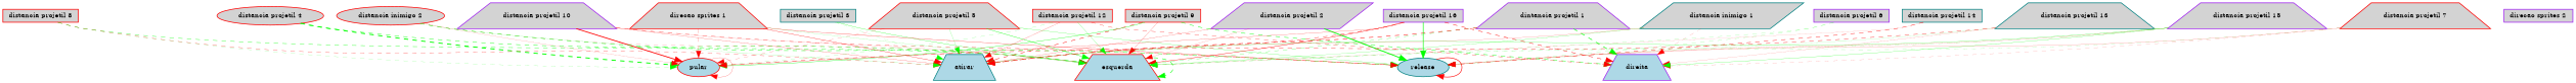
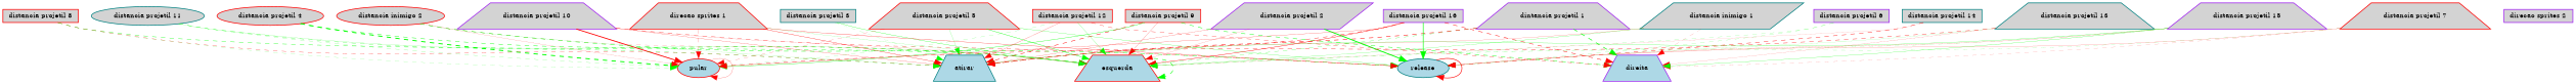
  digraph {
    node [color=red fillcolor=lightgray fontsize=9 shape=trapezium style=filled]
    edge [color=red style=solid]
    "dintancia projetil 1" [color=purple height=0.2 width=0.2]
    esquerda [fillcolor=lightblue height=0.2 width=0.2]
    direita [color=purple fillcolor=lightblue height=0.2 width=0.2]
    atirar [color=teal fillcolor=lightblue height=0.2 width=0.2]
    "distancia projetil 2" [color=purple height=0.2 shape=parallelogram width=0.2]
    release [color=teal fillcolor=lightblue height=0.2 shape=ellipse width=0.2]
    "distancia projetil 3" [color=teal height=0.2 shape=box width=0.2]
    "distancia projetil 4" [height=0.2 shape=ellipse width=0.2]
    pular [fillcolor=lightblue height=0.2 shape=ellipse width=0.2]
    "distancia projetil 5" [height=0.2 width=0.2]
    "distancia projetil 6" [color=purple height=0.2 shape=box width=0.2]
    "distancia projetil 7" [height=0.2 width=0.2]
    "distancia projetil 8" [height=0.2 shape=box width=0.2]
    "distancia projetil 9" [height=0.2 shape=box width=0.2]
    "distancia projetil 10" [color=purple height=0.2 width=0.2]
+   "distancia projetil 11" [color=teal height=0.2 shape=ellipse width=0.2]
    "distancia projetil 12" [height=0.2 shape=box width=0.2]
    "distancia projetil 13" [color=teal height=0.2 width=0.2]
    "distancia projetil 14" [color=teal height=0.2 shape=box width=0.2]
    "distancia projetil 15" [color=purple height=0.2 width=0.2]
    "distancia projetil 16" [color=purple height=0.2 shape=box width=0.2]
    "distancia inimigo 1" [color=teal height=0.2 shape=parallelogram width=0.2]
    "distancia inimigo 2" [height=0.2 shape=ellipse width=0.2]
    "direcao sprites 1" [height=0.2 width=0.2]
    "direcao sprites 2" [color=purple height=0.2 shape=box width=0.2]
    "dintancia projetil 1" -> esquerda [color=green penwidth=0.315105141578 style=dashed]
    "dintancia projetil 1" -> direita [color=green penwidth=0.818427959549 style=dashed]
    "dintancia projetil 1" -> atirar [penwidth=0.697490442056 style=dashed]
    esquerda -> esquerda [color=green penwidth=0.725051136984 style=dashed]
    "distancia projetil 2" -> esquerda [penwidth=0.152892335681]
    "distancia projetil 2" -> atirar [penwidth=0.232795272758]
    "distancia projetil 2" -> release [color=green penwidth=1.21277681308]
    release -> release [penwidth=0.806140185958]
    "distancia projetil 3" -> esquerda [color=green penwidth=0.363613854956]
    "distancia projetil 3" -> atirar [color=green penwidth=0.148733499481 style=dashed]
    "distancia projetil 4" -> esquerda [color=green penwidth=0.579723524908 style=dashed]
    "distancia projetil 4" -> pular [color=green penwidth=1.29501442443 style=dashed]
    pular -> pular [penwidth=0.243395525332]
    "distancia projetil 5" -> esquerda [color=green penwidth=0.482469486042]
    "distancia projetil 5" -> atirar [color=green penwidth=0.206464717813]
    "distancia projetil 5" -> release [color=green penwidth=0.278668924089]
    "distancia projetil 5" -> pular [penwidth=0.202408379829 style=dashed]
    "distancia projetil 6" -> esquerda [color=green penwidth=0.175845383031 style=dashed]
    "distancia projetil 6" -> release [color=green penwidth=0.185980615101 style=dashed]
    "distancia projetil 7" -> esquerda [color=green penwidth=0.140994200462 style=dashed]
    "distancia projetil 7" -> direita [penwidth=0.146618288067 style=dashed]
    "distancia projetil 7" -> release [penwidth=0.184450506565]
    "distancia projetil 8" -> esquerda [color=green penwidth=0.480339838485 style=dashed]
    "distancia projetil 8" -> atirar [penwidth=0.344368905659 style=dashed]
    "distancia projetil 8" -> pular [color=green penwidth=0.163395490969 style=dashed]
    "distancia projetil 9" -> esquerda [penwidth=0.208918427639]
    "distancia projetil 9" -> direita [color=green penwidth=0.597798381427 style=dashed]
    "distancia projetil 9" -> atirar [penwidth=0.632772064446 style=dashed]
    "distancia projetil 9" -> pular [color=green penwidth=0.448277839031]
    "distancia projetil 10" -> esquerda [penwidth=0.147119302345]
    "distancia projetil 10" -> atirar [penwidth=0.248220745454]
    "distancia projetil 10" -> release [penwidth=0.392916982426 style=dashed]
    "distancia projetil 10" -> pular [penwidth=1.14075444849]
+   "distancia projetil 11" -> esquerda [color=green penwidth=0.178620656668]
+   "distancia projetil 11" -> atirar [color=green penwidth=0.350651621605 style=dashed]
+   "distancia projetil 11" -> pular [color=green penwidth=0.211276787152 style=dashed]
    "distancia projetil 12" -> esquerda [color=green penwidth=0.233308269248]
    "distancia projetil 12" -> direita [penwidth=0.387504838315 style=dashed]
    "distancia projetil 12" -> atirar [penwidth=0.242262418741]
    "distancia projetil 12" -> pular [color=green penwidth=0.182435300371 style=dashed]
    "distancia projetil 13" -> direita [penwidth=0.129420299526]
    "distancia projetil 13" -> release [color=green penwidth=0.122135416393]
    "distancia projetil 13" -> pular [penwidth=0.478190478522 style=dashed]
    "distancia projetil 14" -> esquerda [penwidth=0.105366685423]
    "distancia projetil 14" -> release [penwidth=0.533555211704 style=dashed]
    "distancia projetil 15" -> esquerda [color=green penwidth=0.130849748703 style=dashed]
    "distancia projetil 15" -> direita [color=green penwidth=0.287423355356]
    "distancia projetil 15" -> atirar [color=green penwidth=0.284843513155]
    "distancia projetil 15" -> release [penwidth=0.156769075072]
    "distancia projetil 16" -> esquerda [penwidth=0.526011994262]
    "distancia projetil 16" -> direita [penwidth=0.614298831774 style=dashed]
    "distancia projetil 16" -> atirar [penwidth=0.508134729609 style=dashed]
    "distancia projetil 16" -> release [color=green penwidth=0.844898173514]
    "distancia projetil 16" -> pular [penwidth=0.269560881914]
    "distancia inimigo 1" -> esquerda [color=green penwidth=0.258942621421]
    "distancia inimigo 1" -> direita [penwidth=0.143340273138 style=dashed]
    "distancia inimigo 1" -> atirar [penwidth=0.186050349519]
    "distancia inimigo 2" -> esquerda [penwidth=0.18611492263 style=dashed]
    "distancia inimigo 2" -> atirar [color=green penwidth=0.13686902655]
    "distancia inimigo 2" -> release [color=green penwidth=0.578309474036 style=dashed]
    "distancia inimigo 2" -> pular [penwidth=0.146438723183]
    "direcao sprites 1" -> esquerda [color=green penwidth=0.152653488964]
    "direcao sprites 1" -> atirar [penwidth=0.401636141718]
    "direcao sprites 1" -> release [penwidth=0.345815032371]
    "direcao sprites 1" -> pular [penwidth=0.231136151557 style=dashed]
  }
